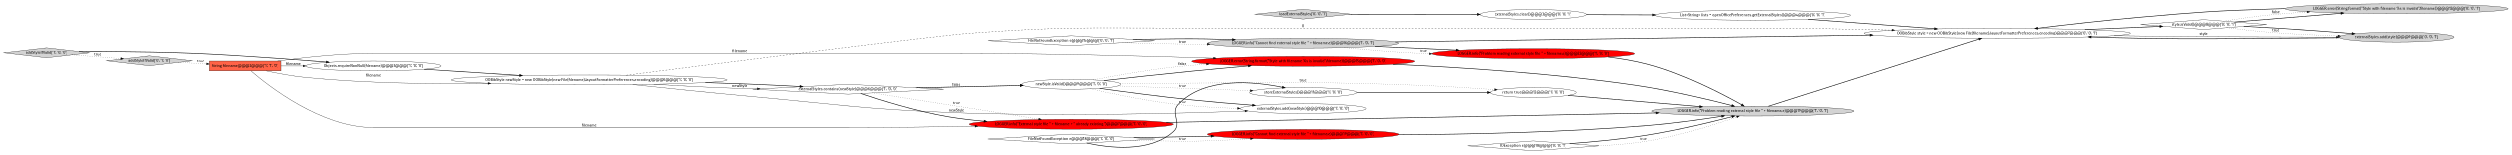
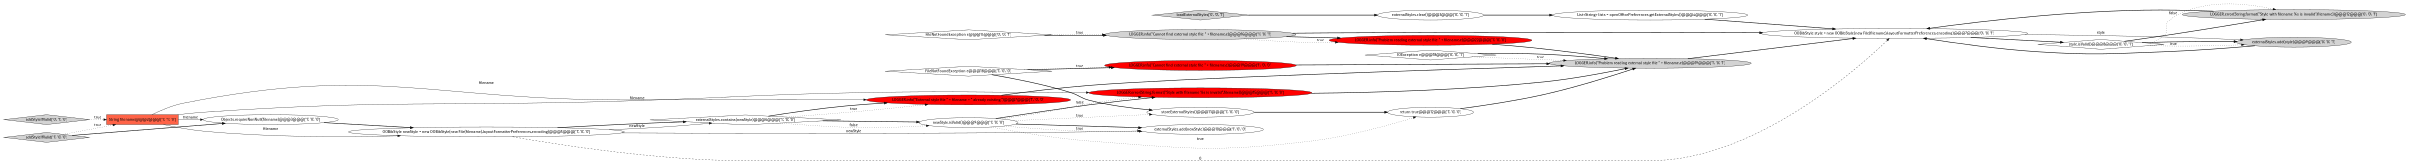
  digraph {
    fontname="Fira Sans"
    rankdir=LR
    node [fillcolor=white fontname="Fira Sans" shape=ellipse style=filled]
    edge [fontname="Fira Sans" style=bold]
    n1 [fillcolor=red label="LOGGER.info(\"Problem reading external style file \" + filename,e)@@@22@@@['1', '0', '0']"]
    n2 [fillcolor=lightgray label="LOGGER.info(\"Problem reading external style file \" + filename,e)@@@19@@@['1', '0', '1']"]
    n3 [label="OOBibStyle style = new OOBibStyle(new File(filename),layoutFormatterPreferences,encoding)@@@7@@@['0', '0', '1']"]
    n4 [label="externalStyles.clear()@@@3@@@['0', '0', '1']"]
    n5 [label="List<String> lists = openOfficePreferences.getExternalStyles()@@@4@@@['0', '0', '1']"]
    n6 [label="style.isValid()@@@8@@@['0', '0', '1']" shape=diamond]
    n7 [fillcolor=lightgray label="externalStyles.add(style)@@@9@@@['0', '0', '1']"]
    n8 [fillcolor=lightgray label="LOGGER.error(String.format(\"Style with filename %s is invalid\",filename))@@@12@@@['0', '0', '1']"]
    n9 [label="IOException e@@@18@@@['0', '0', '1']" shape=diamond]
    n10 [label="FileNotFoundException e@@@15@@@['0', '0', '1']" shape=diamond]
    n11 [fillcolor=lightgray label="LOGGER.info(\"Cannot find external style file \" + filename,e)@@@16@@@['1', '0', '1']"]
    n12 [fillcolor=red label="LOGGER.info(\"External style file \" + filename + \" already existing.\")@@@7@@@['1', '0', '0']"]
    n13 [label="FileNotFoundException e@@@18@@@['1', '0', '0']" shape=diamond]
    n14 [fillcolor=red label="LOGGER.info(\"Cannot find external style file \" + filename,e)@@@19@@@['1', '0', '0']"]
    n15 [label="storeExternalStyles()@@@11@@@['1', '0', '0']"]
    n16 [fillcolor=red label="LOGGER.error(String.format(\"Style with filename %s is invalid\",filename))@@@15@@@['1', '0', '0']"]
    n17 [label="return true@@@12@@@['1', '0', '0']"]
    n18 [fillcolor=tomato label="String filename@@@2@@@['1', '1', '0']" shape=box]
    n19 [label="OOBibStyle newStyle = new OOBibStyle(new File(filename),layoutFormatterPreferences,encoding)@@@5@@@['1', '0', '0']"]
    n20 [label="Objects.requireNonNull(filename)@@@3@@@['1', '0', '0']"]
    n21 [label="externalStyles.add(newStyle)@@@10@@@['1', '0', '0']"]
    n22 [label="externalStyles.contains(newStyle)@@@6@@@['1', '0', '0']" shape=diamond]
    n23 [fillcolor=lightgray label="addStyleIfValid['0', '1', '0']" shape=diamond]
    n24 [label="newStyle.isValid()@@@9@@@['1', '0', '0']"]
    n25 [fillcolor=lightgray label="loadExternalStyles['0', '0', '1']" shape=diamond]
    n26 [fillcolor=lightgray label="addStyleIfValid['1', '0', '0']" shape=diamond]
    n1 -> n2
    n2 -> n3
    n3 -> n6
    n3 -> n7 [label=style style=solid]
    n4 -> n5
    n5 -> n3
    n6 -> n7 [label=true style=dotted]
    n6 -> n7
    n6 -> n8 [label=false style=dotted]
    n6 -> n8
    n7 -> n3
    n8 -> n3
    n9 -> n2
    n9 -> n2 [label=true style=dotted]
    n10 -> n11
    n10 -> n11 [label=true style=dotted]
    n11 -> n1 [label=true style=dotted]
    n11 -> n1
    n11 -> n3
    n12 -> n2
    n13 -> n14 [label=true style=dotted]
    n13 -> n14
    n13 -> n15
    n14 -> n2
    n15 -> n17
    n16 -> n2
    n17 -> n2
    n18 -> n12 [label=filename style=solid]
    n18 -> n16 [label=filename style=solid]
    n18 -> n19 [label=filename style=solid]
    n18 -> n20 [label=filename style=solid]
    n19 -> n3 [label=0 style=dashed]
    n19 -> n21 [label=newStyle style=solid]
    n19 -> n22 [label=newStyle style=solid]
    n19 -> n22
    n20 -> n19
    n22 -> n12
    n22 -> n12 [label=true style=dotted]
    n22 -> n24 [label=false style=dotted]
    n22 -> n24
    n23 -> n18 [label=true style=dotted]
    n24 -> n15 [label=true style=dotted]
    n24 -> n16 [label=false style=dotted]
    n24 -> n16
    n24 -> n17 [label=true style=dotted]
    n24 -> n21
    n24 -> n21 [label=true style=dotted]
    n25 -> n4
-   n26 -> n23 [label=true style=dotted]
+   n26 -> n18 [label=true style=dotted]
    n26 -> n20
  }
